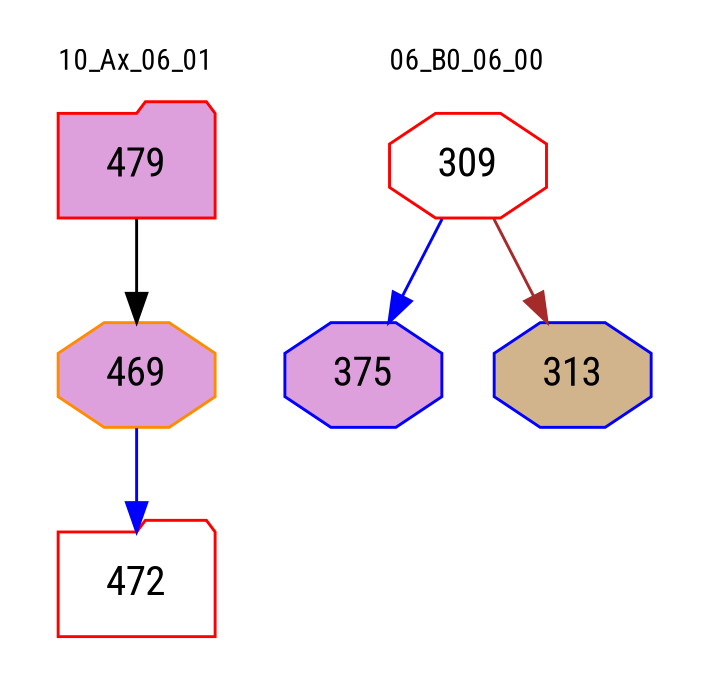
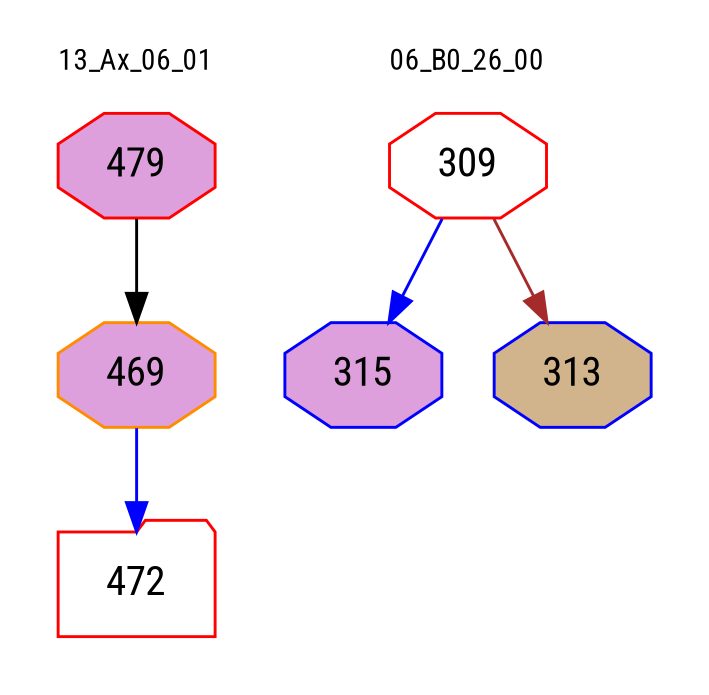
  digraph {
    fontname="Roboto Condensed"
    node [color=red fillcolor=plum fontname="Roboto Condensed" shape=octagon style=filled]
    edge [color=blue fontname="Roboto Condensed"]
    n1 [color=darkorange label=469]
-   n2 [label=479 shape=folder]
+   n2 [label=479]
    n3 [fillcolor=white label=472 shape=folder]
    n4 [fillcolor=white label=309]
-   n5 [color=blue label=375]
+   n5 [color=blue label=315]
    n6 [color=blue fillcolor=tan label=313]
    subgraph cluster_1 {
      color=white
      fontsize=10
-     label="10_Ax_06_01"
+     label="13_Ax_06_01"
      n1
      n2
      n3
    }
    subgraph cluster_2 {
      color=white
      fontsize=10
-     label="06_B0_06_00"
+     label="06_B0_26_00"
      n4
      n5
      n6
    }
    n1 -> n3
    n2 -> n1 [color=black]
    n4 -> n5
    n4 -> n6 [color=brown]
  }
